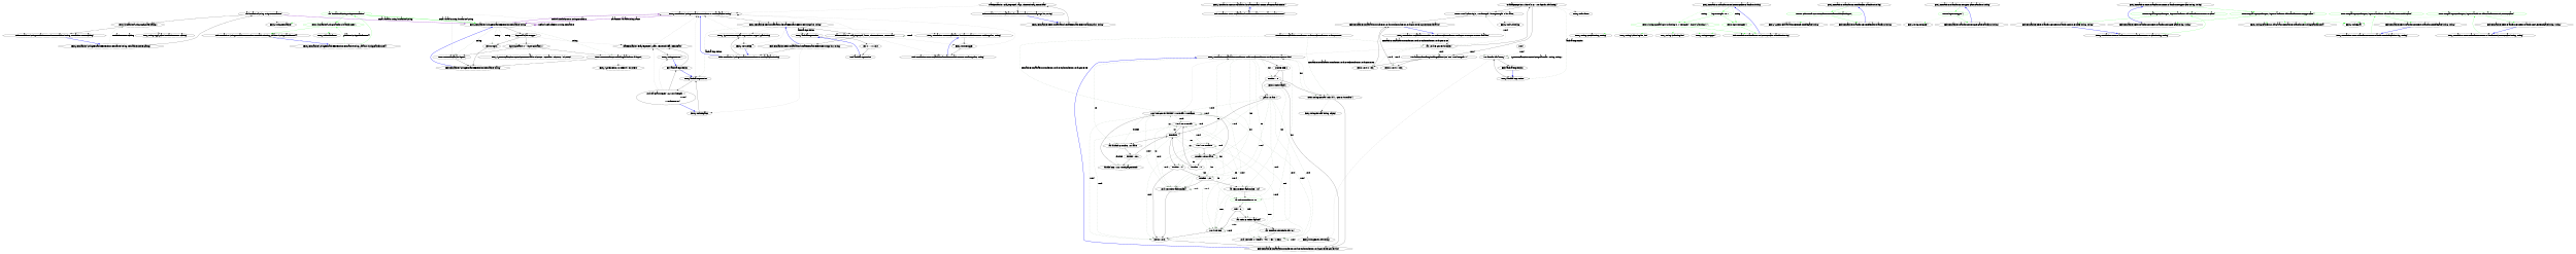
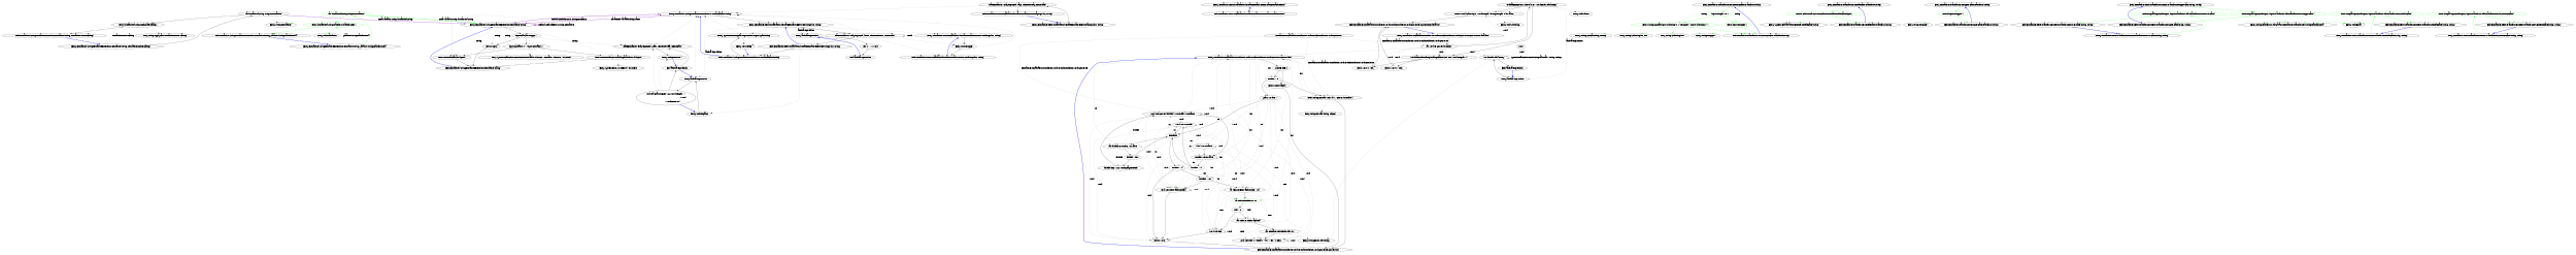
  digraph {
    node [cluster="Humanizer.Localisation.NumberToWords.DutchNumberToWordsConverter.Convert(int)" file="StringHumanizeExtensions.cs" span="0-0"]
    edge [style=solid]
    n1 [cluster="Humanizer.StringHumanizeExtensions.FromPascalCase(string)" label="Entry Humanizer.StringHumanizeExtensions.FromPascalCase(string)" span="22-22"]
    n2 [cluster="Humanizer.StringHumanizeExtensions.Humanize(string)" label="Entry Humanizer.StringHumanizeExtensions.Humanize(string)" span="42-42"]
    n3 [cluster="Humanizer.Tests.Localisation.he.DateHumanizeTests.HoursAgo(int, string)" label="Entry Humanizer.Tests.Localisation.he.DateHumanizeTests.HoursAgo(int, string)" span="24-24"]
    n4 [cluster="Humanizer.StringHumanizeExtensions.Humanize(string)" label="input.All(Char.IsUpper)" span="45-45"]
    n5 [cluster="Humanizer.StringHumanizeExtensions.Humanize(string)" label="return input;" span="46-46"]
    n6 [cluster="Humanizer.StringHumanizeExtensions.Humanize(string)" label="input.Contains('_') || input.Contains('-')" span="48-48"]
    n7 [cluster="Humanizer.StringHumanizeExtensions.Humanize(string)" label="return FromUnderscoreDashSeparatedWords(input);" span="49-49"]
    n8 [cluster="Humanizer.StringHumanizeExtensions.Humanize(string)" label="return FromPascalCase(input);" span="51-51"]
    n9 [cluster="lambda expression" label="Entry lambda expression" span="26-29"]
    n10 [cluster="Humanizer.Tests.Localisation.he.DateHumanizeTests.MonthsAgo(int, string)" label="Entry Humanizer.Tests.Localisation.he.DateHumanizeTests.MonthsAgo(int, string)" span="44-44"]
    n11 [cluster="lambda expression" label="Entry lambda expression" span="30-30"]
    n12 [cluster="System.Text.RegularExpressions.Regex.Split(string)" label="Entry System.Text.RegularExpressions.Regex.Split(string)"]
    n13 [cluster="Unk.Select" label="Entry Unk.Select" span=""]
    n14 [cluster="Humanizer.Tests.Localisation.he.DateHumanizeTests.HoursAgo(int, string)" label="DateHumanize.Verify(expected, hours, TimeUnit.Hour, Tense.Past)" span="26-26"]
    n15 [cluster="string.Humanize()" label="Entry string.Humanize()" span="42-42"]
    n16 [cluster="System.Collections.Generic.IEnumerable<TSource>.Contains<TSource>(TSource)" label="Entry System.Collections.Generic.IEnumerable<TSource>.Contains<TSource>(TSource)"]
    n17 [cluster="Humanizer.Tests.Localisation.he.DateHumanizeTests.DaysAgo(int, string)" label="Entry Humanizer.Tests.Localisation.he.DateHumanizeTests.DaysAgo(int, string)" span="14-14"]
    n18 [cluster="Humanizer.Tests.Localisation.he.DateHumanizeTests.DaysAgo(int, string)" label="DateHumanize.Verify(expected, days, TimeUnit.Day, Tense.Past)" span="16-16"]
    n19 [cluster="Humanizer.Tests.Localisation.he.DateHumanizeTests.DaysAgo(int, string)" label="Exit Humanizer.Tests.Localisation.he.DateHumanizeTests.DaysAgo(int, string)" span="14-14"]
    n20 [cluster="Unk.Replace" label="Entry Unk.Replace" span=""]
    n21 [cluster="lambda expression" label="word.All(Char.IsUpper) && word.Length > 1\r\n                        ? word\r\n                        : word.ToLower()" span="27-29"]
    n22 [cluster="Humanizer.Tests.Localisation.he.DateHumanizeTests.YearsAgo(int, string)" label="DateHumanize.Verify(expected, years, TimeUnit.Year, Tense.Past)" span="66-66"]
    n23 [cluster="lambda expression" label="Exit lambda expression" span="26-29"]
    n24 [cluster="string.ToLower()" label="Entry string.ToLower()"]
    n25 [cluster="Humanizer.Tests.Localisation.he.DateHumanizeTests.DateHumanizeTests()" label="Entry Humanizer.Tests.Localisation.he.DateHumanizeTests.DateHumanizeTests()" span="7-7"]
    n26 [cluster="Humanizer.Tests.Localisation.he.DateHumanizeTests.DateHumanizeTests()" label="Exit Humanizer.Tests.Localisation.he.DateHumanizeTests.DateHumanizeTests()" span="7-7"]
    n27 [cluster="string.ApplyCase(Humanizer.LetterCasing)" label="Entry string.ApplyCase(Humanizer.LetterCasing)" span="16-16"]
    n28 [cluster="System.Func<T, TResult>.Invoke(T)" label="Entry System.Func<T, TResult>.Invoke(T)"]
    n29 [cluster="Unk.ToUpper" label="Entry Unk.ToUpper" span=""]
    n30 [cluster="Humanizer.Tests.Localisation.he.DateHumanizeTests.MonthsAgo(int, string)" label="Exit Humanizer.Tests.Localisation.he.DateHumanizeTests.MonthsAgo(int, string)" span="44-44"]
    n31 [cluster="Humanizer.StringHumanizeExtensions.Humanize(string)" label="Exit Humanizer.StringHumanizeExtensions.Humanize(string)" span="42-42"]
    n32 [cluster="lambda expression" label="res + '' '' + word" span="30-30"]
    n33 [cluster="lambda expression" label="Exit lambda expression" span="30-30"]
    n34 [cluster="Humanizer.StringHumanizeExtensions.FromPascalCase(string)" label="Exit Humanizer.StringHumanizeExtensions.FromPascalCase(string)" span="22-22"]
    n35 [cluster="Humanizer.StringHumanizeExtensions.Humanize(string, Humanizer.LetterCasing)" label="Entry Humanizer.StringHumanizeExtensions.Humanize(string, Humanizer.LetterCasing)" span="60-60"]
    n36 [cluster="Humanizer.StringHumanizeExtensions.Humanize(string, Humanizer.LetterCasing)" label="var humanizedString = input.Humanize()" span="62-62"]
    n37 [cluster="Humanizer.StringHumanizeExtensions.Humanize(string, Humanizer.LetterCasing)" label="return humanizedString.ApplyCase(casing);" span="63-63"]
    n38 [cluster="Humanizer.StringHumanizeExtensions.Humanize(string, Humanizer.LetterCasing)" label="Exit Humanizer.StringHumanizeExtensions.Humanize(string, Humanizer.LetterCasing)" span="60-60"]
    n39 [cluster="Humanizer.Tests.Localisation.he.DateHumanizeTests.HoursAgo(int, string)" label="Exit Humanizer.Tests.Localisation.he.DateHumanizeTests.HoursAgo(int, string)" span="24-24"]
    n40 [cluster="Humanizer.StringHumanizeExtensions.Humanize(string, params IStringTransformer[])" label="Entry Humanizer.StringHumanizeExtensions.Humanize(string, params IStringTransformer[])" span="72-72"]
    n41 [cluster="Humanizer.StringHumanizeExtensions.Humanize(string, params IStringTransformer[])" color=green community=0 label="var humanizedString = input.Humanize()" span="74-74"]
    n42 [cluster="Humanizer.StringHumanizeExtensions.Humanize(string, params IStringTransformer[])" color=green community=0 label="return humanizedString.Transform(transformers);" span="75-75"]
    n43 [cluster="Humanizer.StringHumanizeExtensions.Humanize(string, params IStringTransformer[])" label="Exit Humanizer.StringHumanizeExtensions.Humanize(string, params IStringTransformer[])" span="72-72"]
    n44 [cluster="Unk.Transform" label="Entry Unk.Transform" span=""]
    n45 [file="StringHumanizeTests.cs" label="Entry Humanizer.Localisation.NumberToWords.DutchNumberToWordsConverter.Convert(int)" span="33-33"]
    n46 [file="StringHumanizeTests.cs" label="number == 0" span="35-35"]
    n47 [file="StringHumanizeTests.cs" label="number < 0" span="38-38"]
    n48 [file="StringHumanizeTests.cs" label="return string.Format(''min {0}'', Convert(-number));" span="39-39"]
    n49 [file="StringHumanizeTests.cs" label="var divided = number / m.Value" span="45-45"]
    n50 [file="StringHumanizeTests.cs" label="number %= m.Value" span="55-55"]
    n51 [file="StringHumanizeTests.cs" label="number > 0" span="60-60"]
    n52 [file="StringHumanizeTests.cs" label="number < 20" span="62-62"]
    n53 [file="StringHumanizeTests.cs" label="word += UnitsMap[number]" span="63-63"]
    n54 [file="StringHumanizeTests.cs" label="var tens = TensMap[number / 10]" span="66-66"]
    n55 [color=green file="StringHumanizeTests.cs" label="var unit = number % 10" span="67-67"]
    n56 [file="StringHumanizeTests.cs" label="return UnitsMap[0];" span="36-36"]
    n57 [file="StringHumanizeTests.cs" label="years word = ''''" span="41-41"]
    n58 [file="StringHumanizeTests.cs" label="Exit Humanizer.Localisation.NumberToWords.DutchNumberToWordsConverter.Convert(int)" span="33-33"]
    n59 [cluster="string.Format(string, object)" file="StringHumanizeTests.cs" label="Entry string.Format(string, object)"]
    n60 [file="StringHumanizeTests.cs" label="word += Convert(divided) + m.Prefix + m.Name" span="53-53"]
    n61 [file="StringHumanizeTests.cs" label="divided == 1 && !m.DisplayOneUnit" span="50-50"]
    n62 [file="StringHumanizeTests.cs" label="divided <= 0" span="47-47"]
    n63 [file="StringHumanizeTests.cs" label="number > 0" span="56-56"]
    n64 [file="StringHumanizeTests.cs" label="return word;" span="79-79"]
    n65 [file="StringHumanizeTests.cs" label="word += units + (trema ? ''�n'' : ''en'') + tens" span="72-72"]
    n66 [file="StringHumanizeTests.cs" label="word += tens" span="75-75"]
    n67 [file="StringHumanizeTests.cs" label="unit > 0" span="68-68"]
    n68 [file="StringHumanizeTests.cs" label="var units = UnitsMap[unit]" span="70-70"]
    n69 [file="StringHumanizeTests.cs" label=Hunderds span="43-43"]
    n70 [file="StringHumanizeTests.cs" label="word += m.Name" span="51-51"]
    n71 [file="StringHumanizeTests.cs" label="word += m.Postfix" span="57-57"]
    n72 [file="StringHumanizeTests.cs" label="var trema = units.EndsWith(''e'')" span="71-71"]
    n73 [cluster="string.EndsWith(string)" file="StringHumanizeTests.cs" label="Entry string.EndsWith(string)"]
    n74 [cluster="Unk.Substring" file="StringHumanizeTests.cs" label="Entry Unk.Substring" span=""]
    n75 [cluster="Humanizer.Localisation.NumberToWords.DutchNumberToWordsConverter.ConvertToOrdinal(int)" file="StringHumanizeTests.cs" label="Entry Humanizer.Localisation.NumberToWords.DutchNumberToWordsConverter.ConvertToOrdinal(int)" span="91-91"]
    n76 [cluster="Humanizer.Localisation.NumberToWords.DutchNumberToWordsConverter.ConvertToOrdinal(int)" file="StringHumanizeTests.cs" label="var word = Convert(number)" span="93-93"]
    n77 [cluster="Humanizer.Localisation.NumberToWords.DutchNumberToWordsConverter.ConvertToOrdinal(int)" file="StringHumanizeTests.cs" label="OrdinalExceptions.Where(kv => word.EndsWith(kv.Key))" span="95-95"]
    n78 [cluster="Humanizer.Localisation.NumberToWords.DutchNumberToWordsConverter.ConvertToOrdinal(int)" file="StringHumanizeTests.cs" label="return word.Substring(0, word.Length - kv.Key.Length) + kv.Value;" span="98-98"]
    n79 [cluster="Humanizer.Localisation.NumberToWords.DutchNumberToWordsConverter.ConvertToOrdinal(int)" file="StringHumanizeTests.cs" label="word.LastIndexOfAny(EndingCharForSte) == (word.Length - 1)" span="104-104"]
    n80 [cluster="Humanizer.Localisation.NumberToWords.DutchNumberToWordsConverter.ConvertToOrdinal(int)" file="StringHumanizeTests.cs" label="return word + ''ste'';" span="105-105"]
    n81 [cluster="Humanizer.Localisation.NumberToWords.DutchNumberToWordsConverter.ConvertToOrdinal(int)" file="StringHumanizeTests.cs" label="return word + ''de'';" span="107-107"]
    n82 [cluster="lambda expression" file="StringHumanizeTests.cs" label="word.EndsWith(kv.Key)" span="95-95"]
    n83 [cluster="lambda expression" file="StringHumanizeTests.cs" label="Entry lambda expression" span="95-95"]
    n84 [cluster="Unk.Where" file="StringHumanizeTests.cs" label="Entry Unk.Where" span=""]
    n85 [cluster="Humanizer.Localisation.NumberToWords.DutchNumberToWordsConverter.ConvertToOrdinal(int)" file="StringHumanizeTests.cs" label="Exit Humanizer.Localisation.NumberToWords.DutchNumberToWordsConverter.ConvertToOrdinal(int)" span="91-91"]
    n86 [cluster="lambda expression" file="StringHumanizeTests.cs" label="Exit lambda expression" span="95-95"]
    n87 [file="StringHumanizeTests.cs" label="Humanizer.Localisation.NumberToWords.DutchNumberToWordsConverter" cluster="" span=""]
    n88 [file="StringHumanizeTests.cs" label=word cluster="" span=""]
    n89 [cluster="Humanizer.Transformer.ToSentenceCase.Transform(string)" file="ToSentenceCase.cs" label="Entry Humanizer.Transformer.ToSentenceCase.Transform(string)" span="6-6"]
    n90 [cluster="Humanizer.Transformer.ToSentenceCase.Transform(string)" color=green community=0 file="ToSentenceCase.cs" label="input.Length >= 1" span="8-8"]
    n91 [cluster="Humanizer.Transformer.ToSentenceCase.Transform(string)" color=green community=0 file="ToSentenceCase.cs" label="return String.Concat(input.Substring(0, 1).ToUpper(), input.Substring(1));" span="9-9"]
    n92 [cluster="Humanizer.Transformer.ToSentenceCase.Transform(string)" color=green community=0 file="ToSentenceCase.cs" label="return input.ToUpper();" span="11-11"]
    n93 [cluster="Humanizer.Transformer.ToSentenceCase.Transform(string)" file="ToSentenceCase.cs" label="Exit Humanizer.Transformer.ToSentenceCase.Transform(string)" span="6-6"]
    n94 [cluster="string.Concat(string, string)" file="ToSentenceCase.cs" label="Entry string.Concat(string, string)"]
    n95 [cluster="string.ToUpper()" file="ToSentenceCase.cs" label="Entry string.ToUpper()"]
    n96 [cluster="string.Substring(int, int)" file="ToSentenceCase.cs" label="Entry string.Substring(int, int)"]
    n97 [cluster="string.Substring(int)" file="ToSentenceCase.cs" label="Entry string.Substring(int)"]
    n98 [cluster="Humanizer.Transformer.ToTitleCase.Transform(string)" file="ToTitleCase.cs" label="Entry Humanizer.Transformer.ToTitleCase.Transform(string)" span="6-6"]
    n99 [cluster="Humanizer.Transformer.ToTitleCase.Transform(string)" color=green community=0 file="ToTitleCase.cs" label="return CultureInfo.CurrentCulture.TextInfo.ToTitleCase(input);" span="8-8"]
    n100 [cluster="Humanizer.Transformer.ToTitleCase.Transform(string)" file="ToTitleCase.cs" label="Exit Humanizer.Transformer.ToTitleCase.Transform(string)" span="6-6"]
    n101 [cluster="System.Globalization.TextInfo.ToTitleCase(string)" file="ToTitleCase.cs" label="Entry System.Globalization.TextInfo.ToTitleCase(string)"]
    n102 [cluster="Humanizer.Transformer.ToUpperCase.Transform(string)" file="ToUpperCase.cs" label="Entry Humanizer.Transformer.ToUpperCase.Transform(string)" span="4-4"]
    n103 [cluster="Humanizer.Transformer.ToUpperCase.Transform(string)" color=green community=0 file="ToUpperCase.cs" label="return input.ToUpper();" span="6-6"]
    n104 [cluster="Humanizer.Transformer.ToUpperCase.Transform(string)" file="ToUpperCase.cs" label="Exit Humanizer.Transformer.ToUpperCase.Transform(string)" span="4-4"]
    n105 [cluster="string.ToUpper()" file="ToUpperCase.cs" label="Entry string.ToUpper()"]
    n106 [cluster="Humanizer.Tests.TransformersTests.TransformToUpperCase(string, string)" file="TransformersTests.cs" label="Entry Humanizer.Tests.TransformersTests.TransformToUpperCase(string, string)" span="40-40"]
    n107 [cluster="Humanizer.Tests.TransformersTests.TransformToUpperCase(string, string)" color=green community=0 file="TransformersTests.cs" label="Assert.Equal(expectedOutput, input.TransformWith(Transformers.ToUpperCase))" span="42-42"]
    n108 [cluster="Humanizer.Tests.TransformersTests.TransformToUpperCase(string, string)" file="TransformersTests.cs" label="Exit Humanizer.Tests.TransformersTests.TransformToUpperCase(string, string)" span="40-40"]
    n109 [cluster="Unk.Equal" file="TransformersTests.cs" label="Entry Unk.Equal" span=""]
    n110 [cluster="string.TransformWith(params Humanizer.Transformer.IStringTransformer[])" file="TransformersTests.cs" label="Entry string.TransformWith(params Humanizer.Transformer.IStringTransformer[])" span="16-16"]
    n111 [cluster="Humanizer.Tests.TransformersTests.TransformToLowerCase(string, string)" file="TransformersTests.cs" label="Entry Humanizer.Tests.TransformersTests.TransformToLowerCase(string, string)" span="22-22"]
    n112 [cluster="Humanizer.Tests.TransformersTests.TransformToLowerCase(string, string)" color=green community=0 file="TransformersTests.cs" label="Assert.Equal(expectedOutput, input.TransformWith(Transformers.ToLowerCase))" span="24-24"]
    n113 [cluster="Humanizer.Tests.TransformersTests.TransformToLowerCase(string, string)" file="TransformersTests.cs" label="Exit Humanizer.Tests.TransformersTests.TransformToLowerCase(string, string)" span="22-22"]
    n114 [cluster="Humanizer.Tests.TransformersTests.TransformToTitleCase(string, string)" file="TransformersTests.cs" label="Entry Humanizer.Tests.TransformersTests.TransformToTitleCase(string, string)" span="12-12"]
    n115 [cluster="Humanizer.Tests.TransformersTests.TransformToTitleCase(string, string)" color=green community=0 file="TransformersTests.cs" label="Assert.Equal(expectedOutput, input.TransformWith(Transformers.ToTitleCase))" span="14-14"]
    n116 [cluster="Humanizer.Tests.TransformersTests.TransformToTitleCase(string, string)" file="TransformersTests.cs" label="Exit Humanizer.Tests.TransformersTests.TransformToTitleCase(string, string)" span="12-12"]
    n117 [cluster="Humanizer.Tests.TransformersTests.TransformToSentenceCase(string, string)" file="TransformersTests.cs" label="Entry Humanizer.Tests.TransformersTests.TransformToSentenceCase(string, string)" span="31-31"]
    n118 [cluster="Humanizer.Tests.TransformersTests.TransformToSentenceCase(string, string)" color=green community=0 file="TransformersTests.cs" label="Assert.Equal(expectedOutput, input.TransformWith(Transformers.ToSentenceCase))" span="33-33"]
    n119 [cluster="Humanizer.Tests.TransformersTests.TransformToSentenceCase(string, string)" file="TransformersTests.cs" label="Exit Humanizer.Tests.TransformersTests.TransformToSentenceCase(string, string)" span="31-31"]
    n1 -> n2 [color=darkorchid label="Parameter variable string name" style=bold]
    n1 -> n3
    n2 -> n1 [color=darkorchid label="method methodReturn string Humanize" style=bold]
    n2 -> n2 [color=darkorchid label="method methodReturn string Humanize" style=bold]
    n2 -> n4
    n2 -> n5 [color=darkseagreen4 label=string style=dashed]
    n2 -> n6 [color=darkseagreen4 label=string style=dashed]
    n2 -> n7 [color=darkseagreen4 label=string style=dashed]
    n2 -> n8 [color=darkseagreen4 label=string style=dashed]
    n3 -> n9 [color=darkseagreen4 label="lambda expression" style=dashed]
    n3 -> n10 [style=dotted]
    n3 -> n11 [color=darkseagreen4 label="lambda expression" style=dashed]
    n3 -> n12 [style=dotted]
    n3 -> n13 [style=dotted]
    n3 -> n14
    n4 -> n5
    n4 -> n6
    n4 -> n22 [style=dotted]
    n5 -> n31
    n6 -> n7
    n6 -> n8
    n6 -> n16 [style=dotted]
    n7 -> n28 [style=dotted]
    n7 -> n31
    n8 -> n1 [style=dotted]
    n8 -> n31
    n9 -> n1 [style=dotted]
    n9 -> n21
    n10 -> n29
    n11 -> n32
    n12 -> n1 [style=dotted]
    n12 -> n13 [style=dashed]
    n13 -> n34 [color=blue style=bold]
    n14 -> n1 [style=dotted]
    n14 -> n14 [color=darkseagreen4 label=result style=dashed]
    n14 -> n29 [style=dotted]
    n14 -> n30 [style=dotted]
    n14 -> n39
    n17 -> n18
    n18 -> n1 [style=dotted]
    n18 -> n19
    n19 -> n17 [color=blue style=bold]
    n20 -> n9
    n21 -> n20 [color=blue style=bold]
    n21 -> n22 [style=dotted]
    n21 -> n23
    n21 -> n24 [style=dotted]
    n22 -> n1 [style=dotted]
    n22 -> n24
    n23 -> n9 [color=blue style=bold]
    n23 -> n22
    n24 -> n23 [color=blue style=bold]
    n25 -> n26
    n26 -> n25 [color=blue style=bold]
    n29 -> n1 [style=dotted]
    n29 -> n30
    n30 -> n10 [color=blue style=bold]
    n31 -> n2 [color=blue style=bold]
    n32 -> n33
    n33 -> n11 [color=blue style=bold]
    n34 -> n1 [color=blue style=bold]
    n34 -> n12
    n35 -> n36
    n35 -> n37 [color=darkseagreen4 label="Humanizer.LetterCasing" style=dashed]
    n36 -> n2 [color=darkorchid label="Local variable string humanizedString" style=bold]
    n36 -> n15 [style=dotted]
    n36 -> n37
    n37 -> n27 [style=dotted]
    n37 -> n38
    n38 -> n35 [color=blue style=bold]
    n39 -> n3 [color=blue style=bold]
    n39 -> n20 [style=dotted]
    n39 -> n34
    n40 -> n41 [color=green]
    n40 -> n42 [color=green label="params IStringTransformer[]" style=dashed]
    n41 -> n2 [color=green label="Local variable string humanizedString" style=bold]
    n41 -> n15 [color=green style=dotted]
    n41 -> n42 [color=green]
    n42 -> n43 [color=green]
    n42 -> n44 [color=green style=dotted]
    n43 -> n40 [color=blue style=bold]
    n45 -> n46
    n45 -> n47 [color=darkseagreen4 label=int style=dashed]
    n45 -> n48 [color=darkseagreen4 label=int style=dashed]
    n45 -> n49 [color=darkseagreen4 label=int style=dashed]
    n45 -> n50 [color=darkseagreen4 label=int style=dashed]
    n45 -> n51 [color=darkseagreen4 label=int style=dashed]
    n45 -> n52 [color=darkseagreen4 label=int style=dashed]
    n45 -> n53 [color=darkseagreen4 label=int style=dashed]
    n45 -> n54 [color=darkseagreen4 label=int style=dashed]
    n45 -> n55 [color=darkseagreen4 label=int style=dashed]
    n46 -> n47
    n46 -> n56
    n47 -> n48
    n47 -> n57
    n48 -> n45 [style=dotted]
    n48 -> n58
    n48 -> n59 [style=dotted]
    n49 -> n60 [color=darkseagreen4 label=divided style=dashed]
    n49 -> n61 [color=darkseagreen4 label=divided style=dashed]
    n49 -> n62
    n50 -> n50 [color=darkseagreen4 label=int style=dashed]
    n50 -> n51 [color=darkseagreen4 label=int style=dashed]
    n50 -> n52 [color=darkseagreen4 label=int style=dashed]
    n50 -> n53 [color=darkseagreen4 label=int style=dashed]
    n50 -> n54 [color=darkseagreen4 label=int style=dashed]
    n50 -> n55 [color=darkseagreen4 label=int style=dashed]
    n50 -> n63
    n51 -> n52
    n51 -> n64
    n52 -> n53
    n52 -> n54
    n53 -> n53 [color=darkseagreen4 label=word style=dashed]
    n53 -> n64
    n54 -> n55
    n54 -> n65 [color=darkseagreen4 label=tens style=dashed]
    n54 -> n66 [color=darkseagreen4 label=tens style=dashed]
    n55 -> n67
    n55 -> n68 [color=darkseagreen4 label=unit style=dashed]
    n56 -> n58
    n57 -> n53 [color=darkseagreen4 label=word style=dashed]
    n57 -> n60 [color=darkseagreen4 label=word style=dashed]
    n57 -> n64 [color=darkseagreen4 label=word style=dashed]
    n57 -> n65 [color=darkseagreen4 label=word style=dashed]
    n57 -> n66 [color=darkseagreen4 label=word style=dashed]
    n57 -> n69
    n57 -> n70 [color=darkseagreen4 label=word style=dashed]
    n58 -> n45 [color=blue style=bold]
    n60 -> n45 [style=dotted]
    n60 -> n50
    n60 -> n53 [color=darkseagreen4 label=word style=dashed]
    n60 -> n60 [color=darkseagreen4 label=word style=dashed]
    n60 -> n64 [color=darkseagreen4 label=word style=dashed]
    n60 -> n65 [color=darkseagreen4 label=word style=dashed]
    n60 -> n66 [color=darkseagreen4 label=word style=dashed]
    n60 -> n71 [color=darkseagreen4 label=word style=dashed]
    n61 -> n60
    n62 -> n61
    n62 -> n69
    n63 -> n69
    n63 -> n71
    n64 -> n58
    n65 -> n65 [color=darkseagreen4 label=word style=dashed]
    n66 -> n64
    n66 -> n66 [color=darkseagreen4 label=word style=dashed]
    n67 -> n66
    n67 -> n68
-   n68 -> n66 [color=darkseagreen4 label=units style=dashed]
+   n68 -> n65 [color=darkseagreen4 label=units style=dashed]
    n68 -> n72
    n69 -> n49
    n69 -> n50 [color=darkseagreen4 label=m style=dashed]
    n69 -> n51
    n69 -> n60 [color=darkseagreen4 label=m style=dashed]
    n69 -> n61 [color=darkseagreen4 label=m style=dashed]
    n69 -> n70 [color=darkseagreen4 label=m style=dashed]
    n69 -> n71 [color=darkseagreen4 label=m style=dashed]
    n70 -> n50
    n70 -> n53 [color=darkseagreen4 label=word style=dashed]
    n70 -> n64 [color=darkseagreen4 label=word style=dashed]
    n70 -> n65 [color=darkseagreen4 label=word style=dashed]
    n70 -> n66 [color=darkseagreen4 label=word style=dashed]
    n70 -> n70 [color=darkseagreen4 label=word style=dashed]
    n70 -> n71 [color=darkseagreen4 label=word style=dashed]
    n71 -> n53 [color=darkseagreen4 label=word style=dashed]
    n71 -> n64 [color=darkseagreen4 label=word style=dashed]
    n71 -> n65 [color=darkseagreen4 label=unit style=dashed]
    n71 -> n66 [color=darkseagreen4 label=word style=dashed]
    n71 -> n69
    n71 -> n71 [color=darkseagreen4 label=word style=dashed]
    n72 -> n65
    n72 -> n73 [style=dotted]
    n75 -> n76
    n76 -> n45 [style=dotted]
    n76 -> n77
    n76 -> n78 [color=darkseagreen4 label=word style=dashed]
    n76 -> n79 [color=darkseagreen4 label=word style=dashed]
    n76 -> n80 [color=darkseagreen4 label=word style=dashed]
    n76 -> n81 [color=darkseagreen4 label=word style=dashed]
    n76 -> n82 [color=darkseagreen4 label=word style=dashed]
    n77 -> n78
    n77 -> n79
    n77 -> n83 [color=darkseagreen4 label="lambda expression" style=dashed]
    n77 -> n84 [style=dotted]
    n78 -> n74 [style=dotted]
    n78 -> n85
    n79 -> n80
    n79 -> n81
    n80 -> n85
    n81 -> n85
    n82 -> n73 [style=dotted]
    n82 -> n82 [color=darkseagreen4 label="System.Collections.Generic.KeyValuePair<string, string>" style=dashed]
    n82 -> n86
    n83 -> n82
    n85 -> n75 [color=blue style=bold]
    n86 -> n83 [color=blue style=bold]
    n87 -> n48 [color=darkseagreen4 label="Humanizer.Localisation.NumberToWords.DutchNumberToWordsConverter" style=dashed]
    n87 -> n60 [color=darkseagreen4 label="Humanizer.Localisation.NumberToWords.DutchNumberToWordsConverter" style=dashed]
    n87 -> n76 [color=darkseagreen4 label="Humanizer.Localisation.NumberToWords.DutchNumberToWordsConverter" style=dashed]
    n88 -> n82 [color=darkseagreen4 label=word style=dashed]
    n89 -> n90 [color=green]
    n89 -> n91 [color=green label=string style=dashed]
    n89 -> n92 [color=green label=string style=dashed]
    n90 -> n91 [color=green]
    n90 -> n92 [color=green]
    n91 -> n93 [color=green]
    n91 -> n94 [color=green style=dotted]
    n91 -> n95 [color=green style=dotted]
    n91 -> n96 [color=green style=dotted]
    n91 -> n97 [color=green style=dotted]
    n92 -> n93 [color=green]
    n92 -> n95 [color=green style=dotted]
    n93 -> n89 [color=blue style=bold]
    n98 -> n99 [color=green]
    n99 -> n100 [color=green]
    n99 -> n101 [color=green style=dotted]
    n100 -> n98 [color=blue style=bold]
    n102 -> n103 [color=green]
    n103 -> n104 [color=green]
    n103 -> n105 [color=green style=dotted]
    n104 -> n102 [color=blue style=bold]
    n106 -> n107 [color=green]
    n107 -> n108 [color=green]
    n107 -> n109 [color=green style=dotted]
    n107 -> n110 [color=green style=dotted]
    n108 -> n106 [color=blue style=bold]
    n111 -> n112 [color=green]
    n112 -> n109 [color=green style=dotted]
    n112 -> n110 [color=green style=dotted]
    n112 -> n113 [color=green]
    n113 -> n111 [color=blue style=bold]
    n114 -> n115 [color=green]
    n115 -> n109 [color=green style=dotted]
    n115 -> n110 [color=green style=dotted]
    n115 -> n116 [color=green]
    n116 -> n114 [color=blue style=bold]
    n117 -> n118 [color=green]
    n118 -> n109 [color=green style=dotted]
    n118 -> n110 [color=green style=dotted]
    n118 -> n119 [color=green]
    n119 -> n117 [color=blue style=bold]
  }
